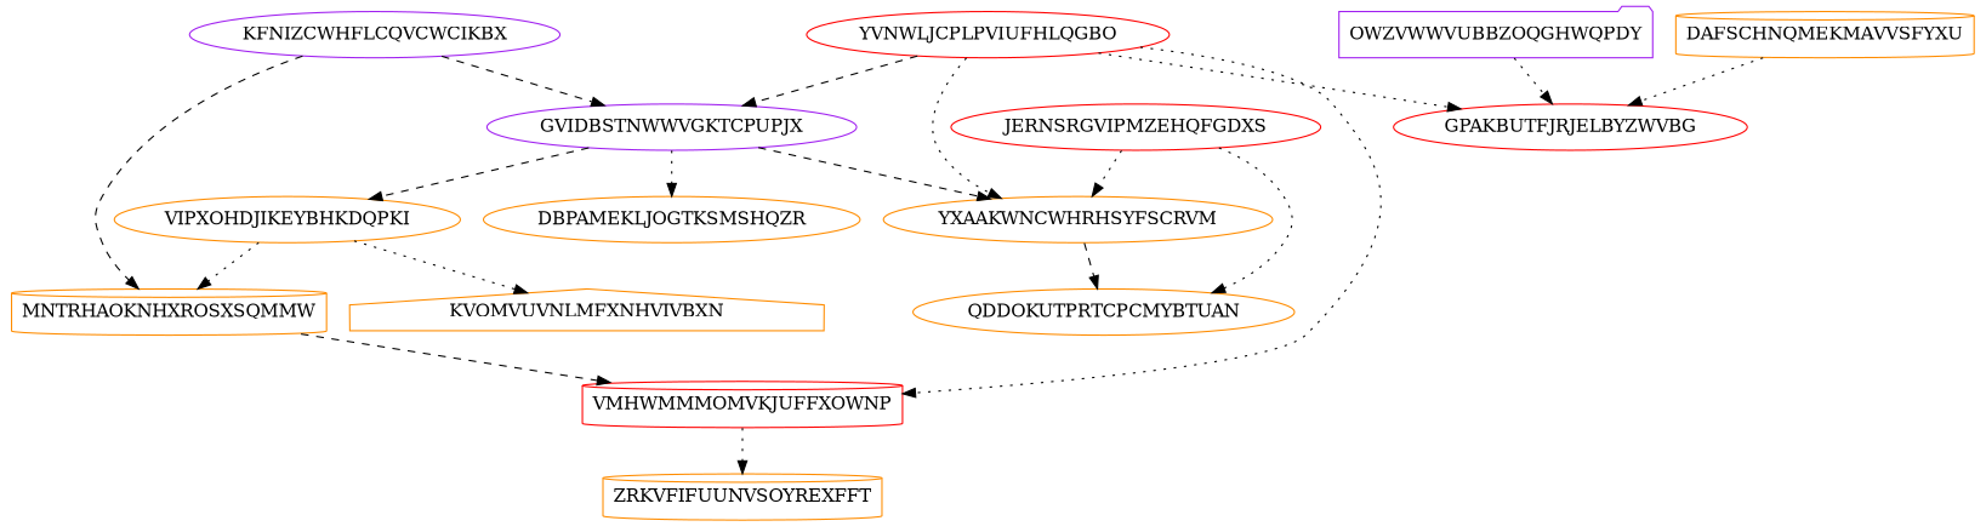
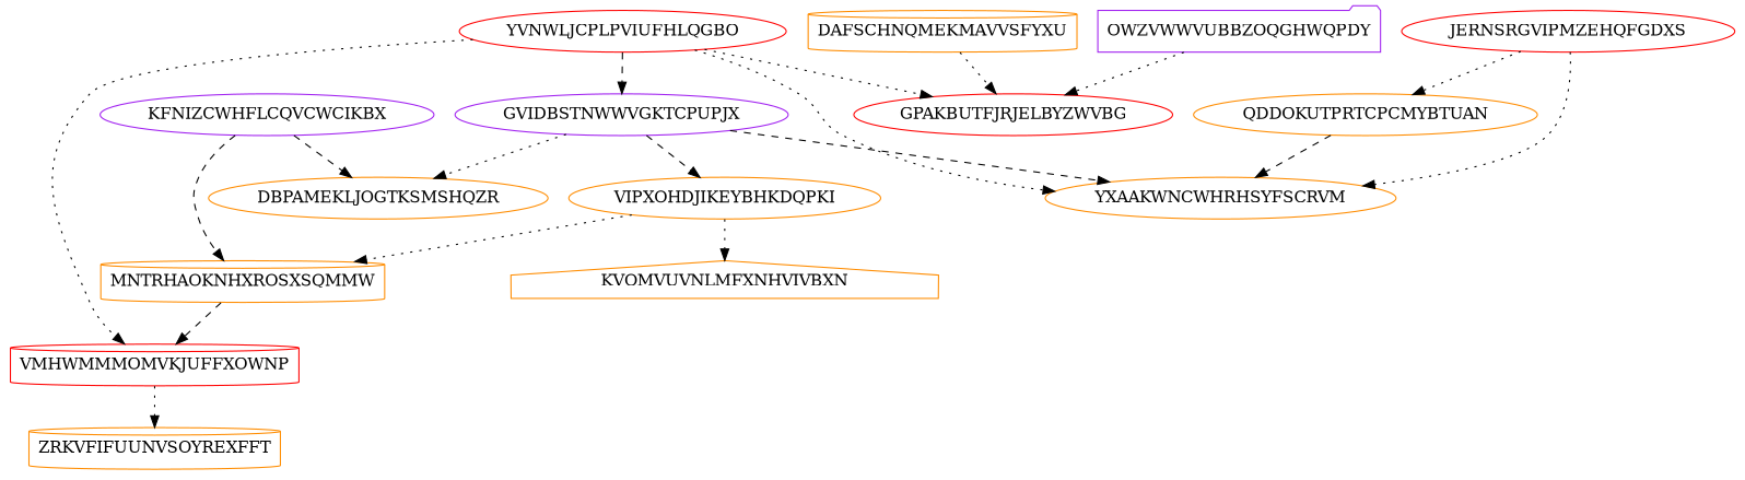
  digraph {
    fontname="DejaVu Serif"
    node [Weight=18 color=darkorange fontname="DejaVu Serif" shape=ellipse]
    edge [Weight=12 fontname="DejaVu Serif" style=dotted]
    KFNIZCWHFLCQVCWCIKBX [Weight=11 color=purple]
    GVIDBSTNWWVGKTCPUPJX [Weight=10 color=purple]
    MNTRHAOKNHXROSXSQMMW [Weight=19 shape=cylinder]
    YXAAKWNCWHRHSYFSCRVM
    DBPAMEKLJOGTKSMSHQZR
    VIPXOHDJIKEYBHKDQPKI [Weight=10]
    VMHWMMMOMVKJUFFXOWNP [color=red shape=cylinder]
    ZRKVFIFUUNVSOYREXFFT [Weight=11 shape=cylinder]
    YVNWLJCPLPVIUFHLQGBO [Weight=12 color=red]
    GPAKBUTFJRJELBYZWVBG [Weight=13 color=red]
    OWZVWWVUBBZOQGHWQPDY [Weight=17 color=purple shape=folder]
    QDDOKUTPRTCPCMYBTUAN [Weight=16]
    JERNSRGVIPMZEHQFGDXS [Weight=20 color=red]
    KVOMVUVNLMFXNHVIVBXN [Weight=20 shape=house]
    DAFSCHNQMEKMAVVSFYXU [Weight=15 shape=cylinder]
-   KFNIZCWHFLCQVCWCIKBX -> GVIDBSTNWWVGKTCPUPJX [Weight=17 style=dashed]
+   KFNIZCWHFLCQVCWCIKBX -> DBPAMEKLJOGTKSMSHQZR [Weight=17 style=dashed]
    KFNIZCWHFLCQVCWCIKBX -> MNTRHAOKNHXROSXSQMMW [Weight=13 style=dashed]
    GVIDBSTNWWVGKTCPUPJX -> YXAAKWNCWHRHSYFSCRVM [Weight=11 style=dashed]
    GVIDBSTNWWVGKTCPUPJX -> DBPAMEKLJOGTKSMSHQZR [Weight=15]
    GVIDBSTNWWVGKTCPUPJX -> VIPXOHDJIKEYBHKDQPKI [Weight=20 style=dashed]
    MNTRHAOKNHXROSXSQMMW -> VMHWMMMOMVKJUFFXOWNP [Weight=11 style=dashed]
-   YXAAKWNCWHRHSYFSCRVM -> QDDOKUTPRTCPCMYBTUAN [style=dashed]
+   QDDOKUTPRTCPCMYBTUAN -> YXAAKWNCWHRHSYFSCRVM [style=dashed]
    VIPXOHDJIKEYBHKDQPKI -> MNTRHAOKNHXROSXSQMMW
    VIPXOHDJIKEYBHKDQPKI -> KVOMVUVNLMFXNHVIVBXN [Weight=10]
    VMHWMMMOMVKJUFFXOWNP -> ZRKVFIFUUNVSOYREXFFT [Weight=11]
    YVNWLJCPLPVIUFHLQGBO -> GVIDBSTNWWVGKTCPUPJX [style=dashed]
    YVNWLJCPLPVIUFHLQGBO -> YXAAKWNCWHRHSYFSCRVM [Weight=14]
    YVNWLJCPLPVIUFHLQGBO -> VMHWMMMOMVKJUFFXOWNP [Weight=20]
    YVNWLJCPLPVIUFHLQGBO -> GPAKBUTFJRJELBYZWVBG [Weight=10]
    OWZVWWVUBBZOQGHWQPDY -> GPAKBUTFJRJELBYZWVBG
    JERNSRGVIPMZEHQFGDXS -> YXAAKWNCWHRHSYFSCRVM [Weight=10]
    JERNSRGVIPMZEHQFGDXS -> QDDOKUTPRTCPCMYBTUAN [Weight=19]
    DAFSCHNQMEKMAVVSFYXU -> GPAKBUTFJRJELBYZWVBG [Weight=15]
  }
